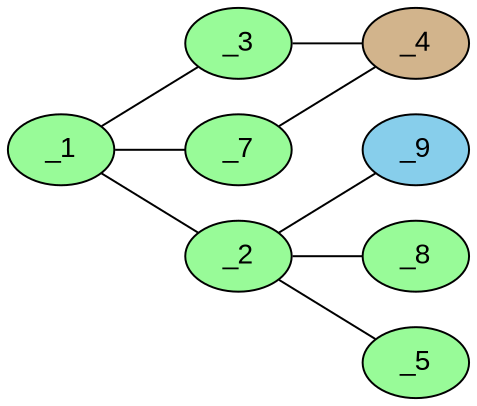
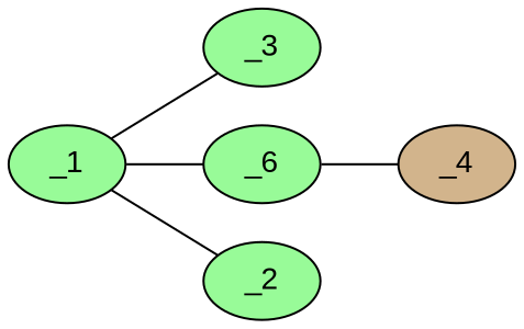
  graph {
    fontname="Liberation Sans"
    rankdir=LR
    node [charge=0 chem=1 fillcolor=palegreen fontname="Liberation Sans" style=filled symbol="C  " x=3.0878 y=0.2929]
    edge [fontname="Liberation Sans" valence=1]
    _1 [y=0.8807]
    _3 [y=1.8807]
-   _7 [x=3.8968]
+   _7 [x=3.8968 label=_6]
    _2 [x=2.5878 y=-0.6581]
    _4 [chem=5 fillcolor=tan symbol="S  " x=3.9538 y=2.3807]
-   _9 [chem=5 fillcolor=skyblue symbol="S  " x=2.2788]
-   _8 [x=3.5878 y=-0.6581]
-   _5 [x=2 y=-1.4672]
    _1 -- _3
    _1 -- _7 [valence=2]
    _1 -- _2
-   _3 -- _4
    _7 -- _4
-   _2 -- _9
-   _2 -- _8 [valence=2]
-   _2 -- _5
  }
